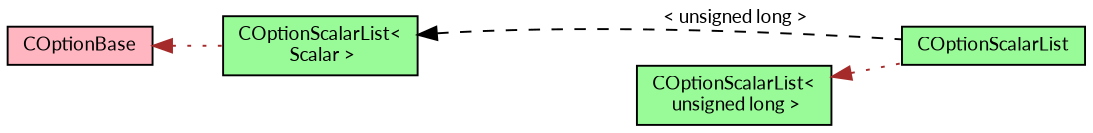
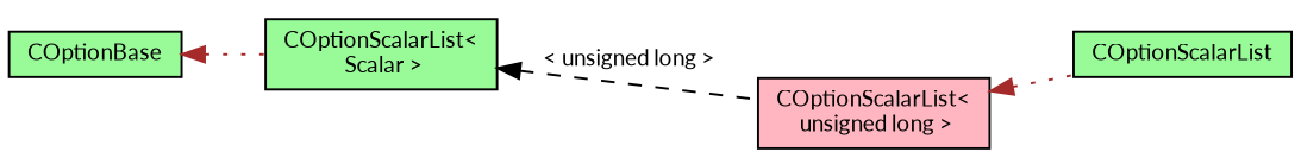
  digraph {
    fontname=Lato
    rankdir=LR
    node [color=black fillcolor=palegreen fontname=Lato fontsize=10 shape=record style=filled]
    edge [color=brown dir=back fontname=Lato fontsize=10 labelfontname=Helvetica labelfontsize=10 style=dotted]
    n1 [fontcolor=black height=0.2 label=COptionScalarList width=0.4]
-   n2 [height=0.2 label="COptionScalarList\<\l unsigned long \>" width=0.4]
-   n3 [fillcolor=lightpink height=0.2 label=COptionBase width=0.4]
+   n2 [fillcolor=lightpink height=0.2 label="COptionScalarList\<\l unsigned long \>" width=0.4]
+   n3 [height=0.2 label=COptionBase width=0.4]
    n4 [height=0.2 label="COptionScalarList\<\l Scalar \>" width=0.4]
    n2 -> n1
    n3 -> n4
-   n4 -> n1 [color=black label=" \< unsigned long \>" style=dashed]
+   n4 -> n2 [color=black label=" \< unsigned long \>" style=dashed]
  }
